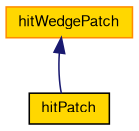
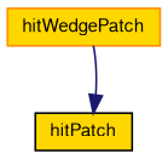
  digraph {
    rankdir=TB
    node [fillcolor=gold fontname=FreeSans fontsize=10 shape=record style=filled]
    n1 [color=darkorange fontcolor=black height=0.2 label=hitWedgePatch width=0.4]
    n2 [color=black height=0.2 label=hitPatch width=0.4]
-   n1 -> n2 [color=midnightblue dir=back fontname=FreeSans fontsize=10 labelfontname=FreeSans labelfontsize=10 style=solid]
+   n2 -> n1 [color=midnightblue dir=back fontname=FreeSans fontsize=10 labelfontname=FreeSans labelfontsize=10 style=solid]
  }
